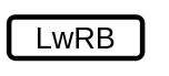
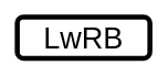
  <mxCell id="0" />
  <mxCell id="1" parent="0" />
- <mxCell id="2" value="LwRB" style="rounded=1;whiteSpace=wrap;html=1;strokeWidth=6;fontSize=36;shadow=0;" vertex="1" parent="1"><mxGeometry x="10" y="20" width="160" height="50" as="geometry" /></mxCell>
+ <mxCell id="2" value="LwRB" style="rounded=1;whiteSpace=wrap;html=1;strokeWidth=6;fontSize=36;shadow=0;" vertex="1" parent="1"><mxGeometry x="20" y="20" width="160" height="50" as="geometry" /></mxCell>
